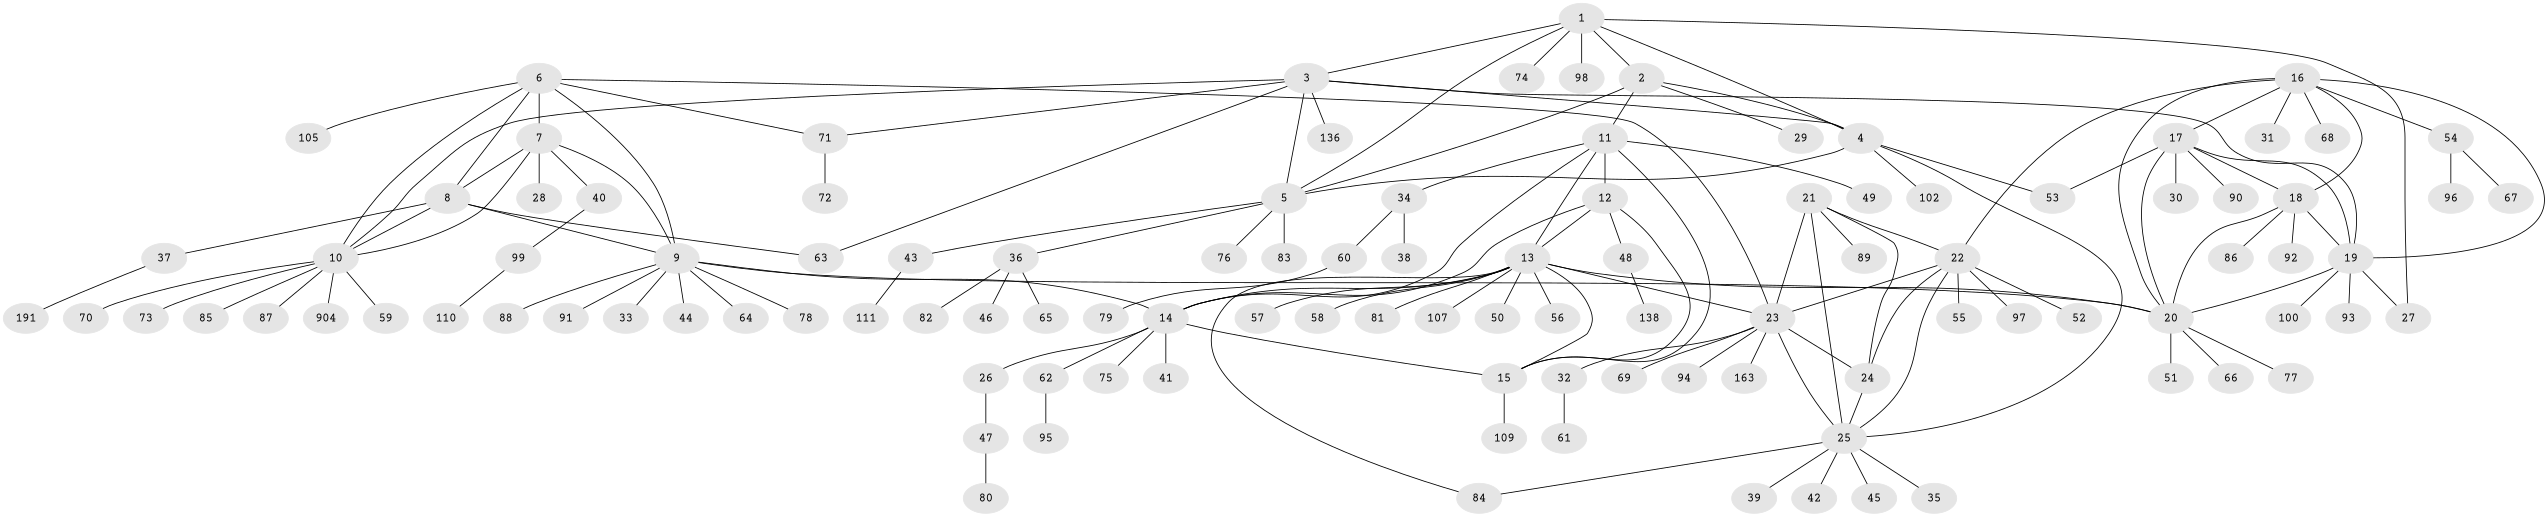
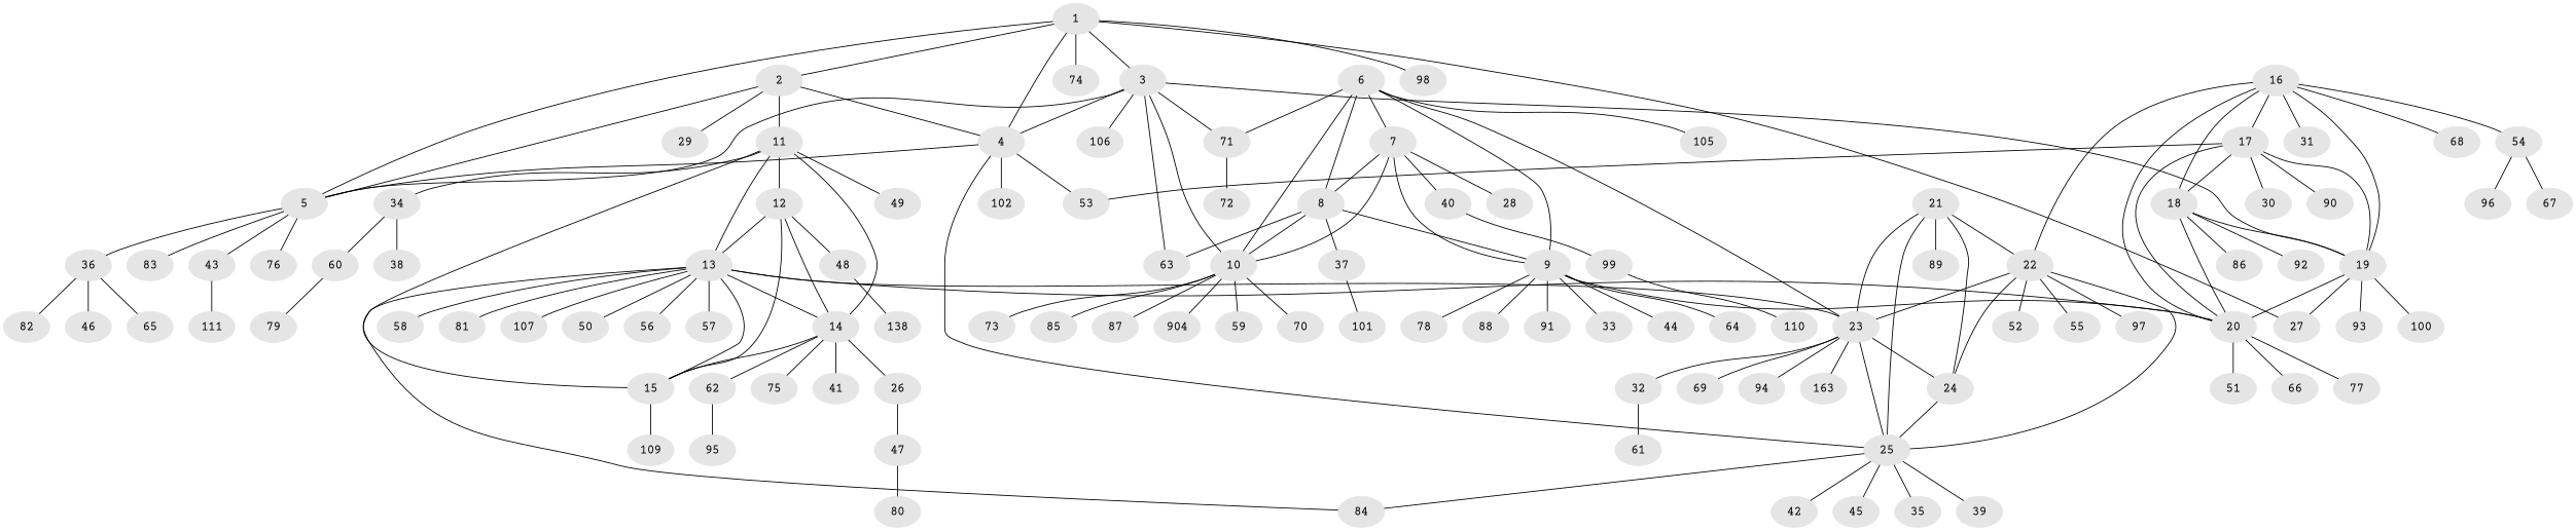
  graph {
    fontname="Courier Prime"
    node [color=gray90 fontname="Courier Prime" style=filled]
    edge [fontname="Courier Prime"]
    1
    2
    3
    4
    5
    27
    74
    98
    11
    29
    10
    19
    63
    71
-   106 [label=136]
+   106
    25
    53
    102
    36
    43
    76
    83
    14
    12
    13
    15
    34
    49
    59
    70
    73
    85
    87
    n34 [label=904]
    20
    93
    100
    72
    84
    35
    39
    42
    45
    46
    65
    82
    111
    6
    7
    8
    9
    23
    105
    28
    40
    37
    33
    44
    64
    78
    88
    91
    24
    32
    69
    94
    n67 [label=163]
    99
-   101 [label=191]
+   101
    26
    41
    62
    75
    51
    66
    77
    48
    50
    56
    57
    58
    81
    107
    109
    38
    60
    n87 [label=138]
    47
    95
    16
    17
    18
    22
    31
    54
    68
    30
    90
    86
    92
    52
    55
    97
    67
    96
    21
    89
    61
    80
    79
    110
    1 -- 2
    1 -- 3
    1 -- 4
    1 -- 5
    1 -- 27
    1 -- 74
    1 -- 98
    2 -- 4
    2 -- 5
    2 -- 11
    2 -- 29
    3 -- 4
    3 -- 5
    3 -- 10
    3 -- 19
    3 -- 63
    3 -- 71
    3 -- 106
    4 -- 5
    4 -- 25
    4 -- 53
    4 -- 102
    5 -- 36
    5 -- 43
    5 -- 76
    5 -- 83
    11 -- 14
    11 -- 12
    11 -- 13
    11 -- 15
    11 -- 34
    11 -- 49
    10 -- 59
    10 -- 70
    10 -- 73
    10 -- 85
    10 -- 87
    10 -- n34
    19 -- 27
    19 -- 20
    19 -- 93
    19 -- 100
    71 -- 72
    25 -- 84
    25 -- 35
    25 -- 39
    25 -- 42
    25 -- 45
    36 -- 46
    36 -- 65
    36 -- 82
    43 -- 111
    14 -- 15
    14 -- 26
    14 -- 41
    14 -- 62
    14 -- 75
    12 -- 14
    12 -- 13
    12 -- 15
    12 -- 48
    13 -- 14
    13 -- 15
    13 -- 20
    13 -- 84
    13 -- 23
    13 -- 50
    13 -- 56
    13 -- 57
    13 -- 58
    13 -- 81
    13 -- 107
    15 -- 109
    34 -- 38
    34 -- 60
    20 -- 51
    20 -- 66
    20 -- 77
    6 -- 10
    6 -- 71
    6 -- 7
    6 -- 8
    6 -- 9
    6 -- 23
    6 -- 105
    7 -- 10
    7 -- 8
    7 -- 9
    7 -- 28
    7 -- 40
    8 -- 10
    8 -- 63
    8 -- 9
    8 -- 37
-   9 -- 14
    9 -- 20
    9 -- 33
    9 -- 44
    9 -- 64
    9 -- 78
    9 -- 88
    9 -- 91
    23 -- 25
    23 -- 24
    23 -- 32
    23 -- 69
    23 -- 94
    23 -- n67
    40 -- 99
    37 -- 101
    24 -- 25
    32 -- 61
    99 -- 110
    26 -- 47
    62 -- 95
    48 -- n87
    60 -- 79
    47 -- 80
    16 -- 19
    16 -- 20
    16 -- 17
    16 -- 18
    16 -- 22
    16 -- 31
    16 -- 54
    16 -- 68
    17 -- 19
    17 -- 53
    17 -- 20
    17 -- 18
    17 -- 30
    17 -- 90
    18 -- 19
    18 -- 20
    18 -- 86
    18 -- 92
    22 -- 25
    22 -- 23
    22 -- 24
    22 -- 52
    22 -- 55
    22 -- 97
    54 -- 67
    54 -- 96
    21 -- 25
    21 -- 23
    21 -- 24
    21 -- 22
    21 -- 89
  }
